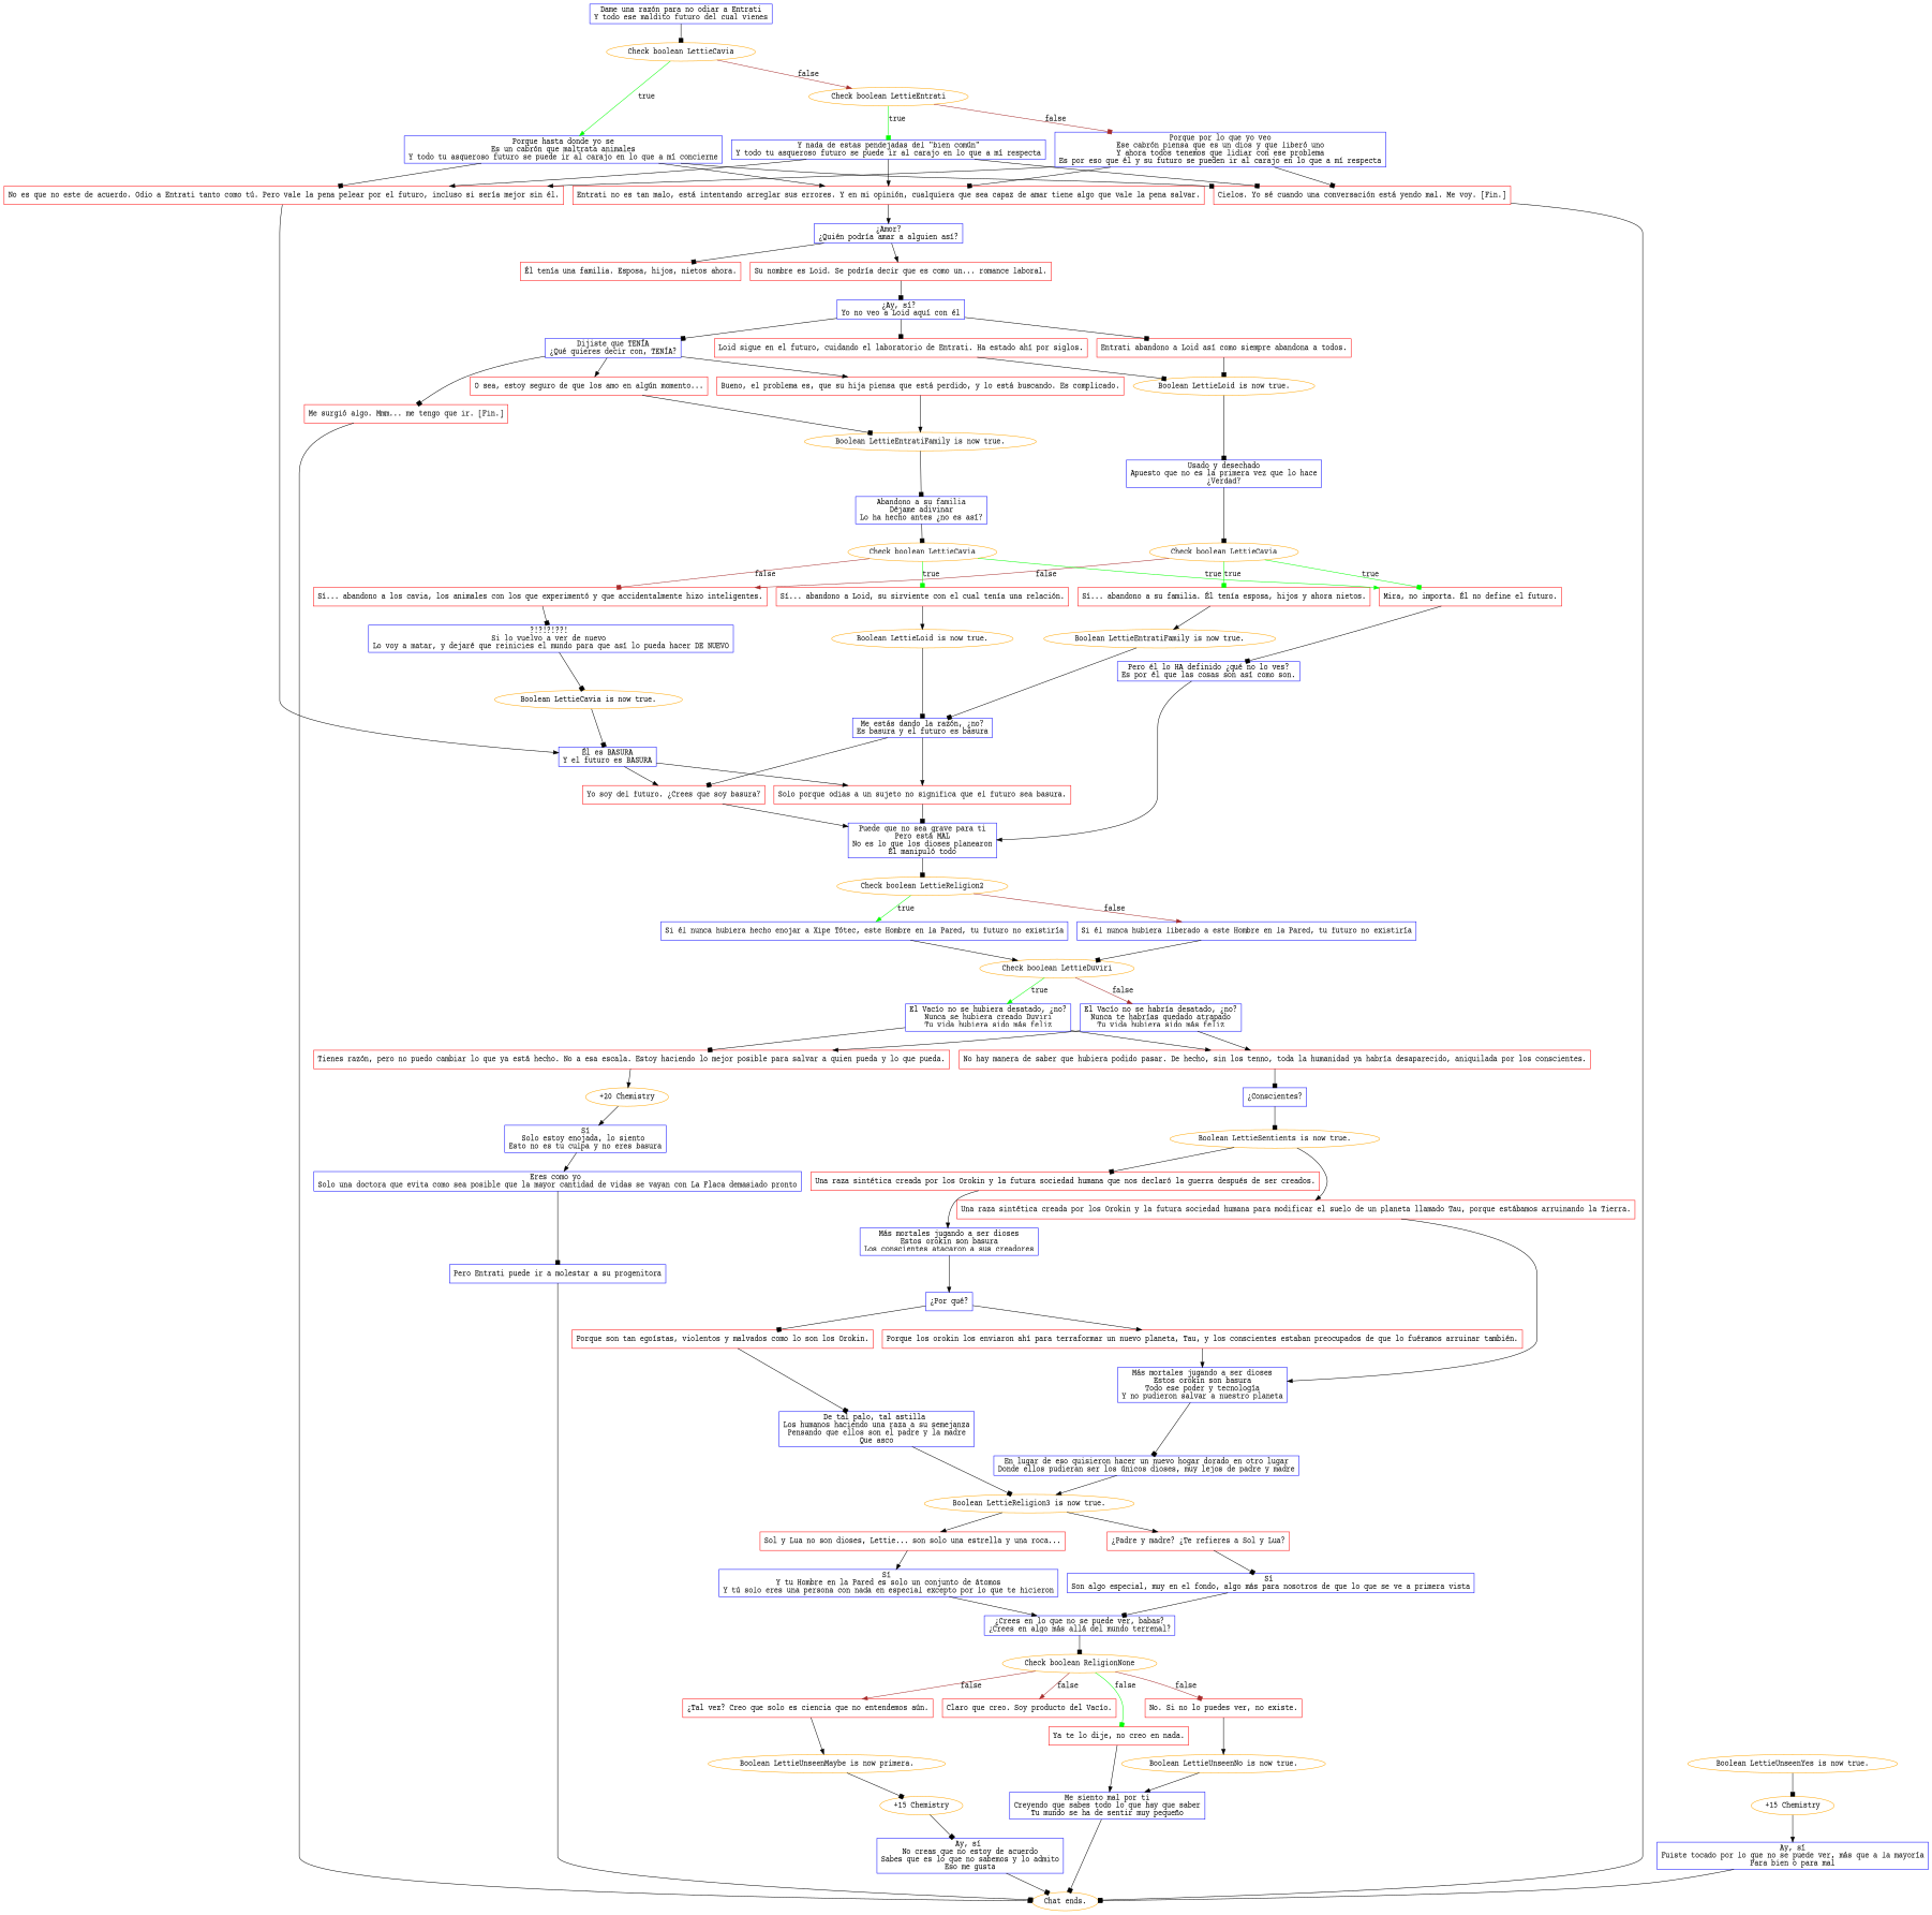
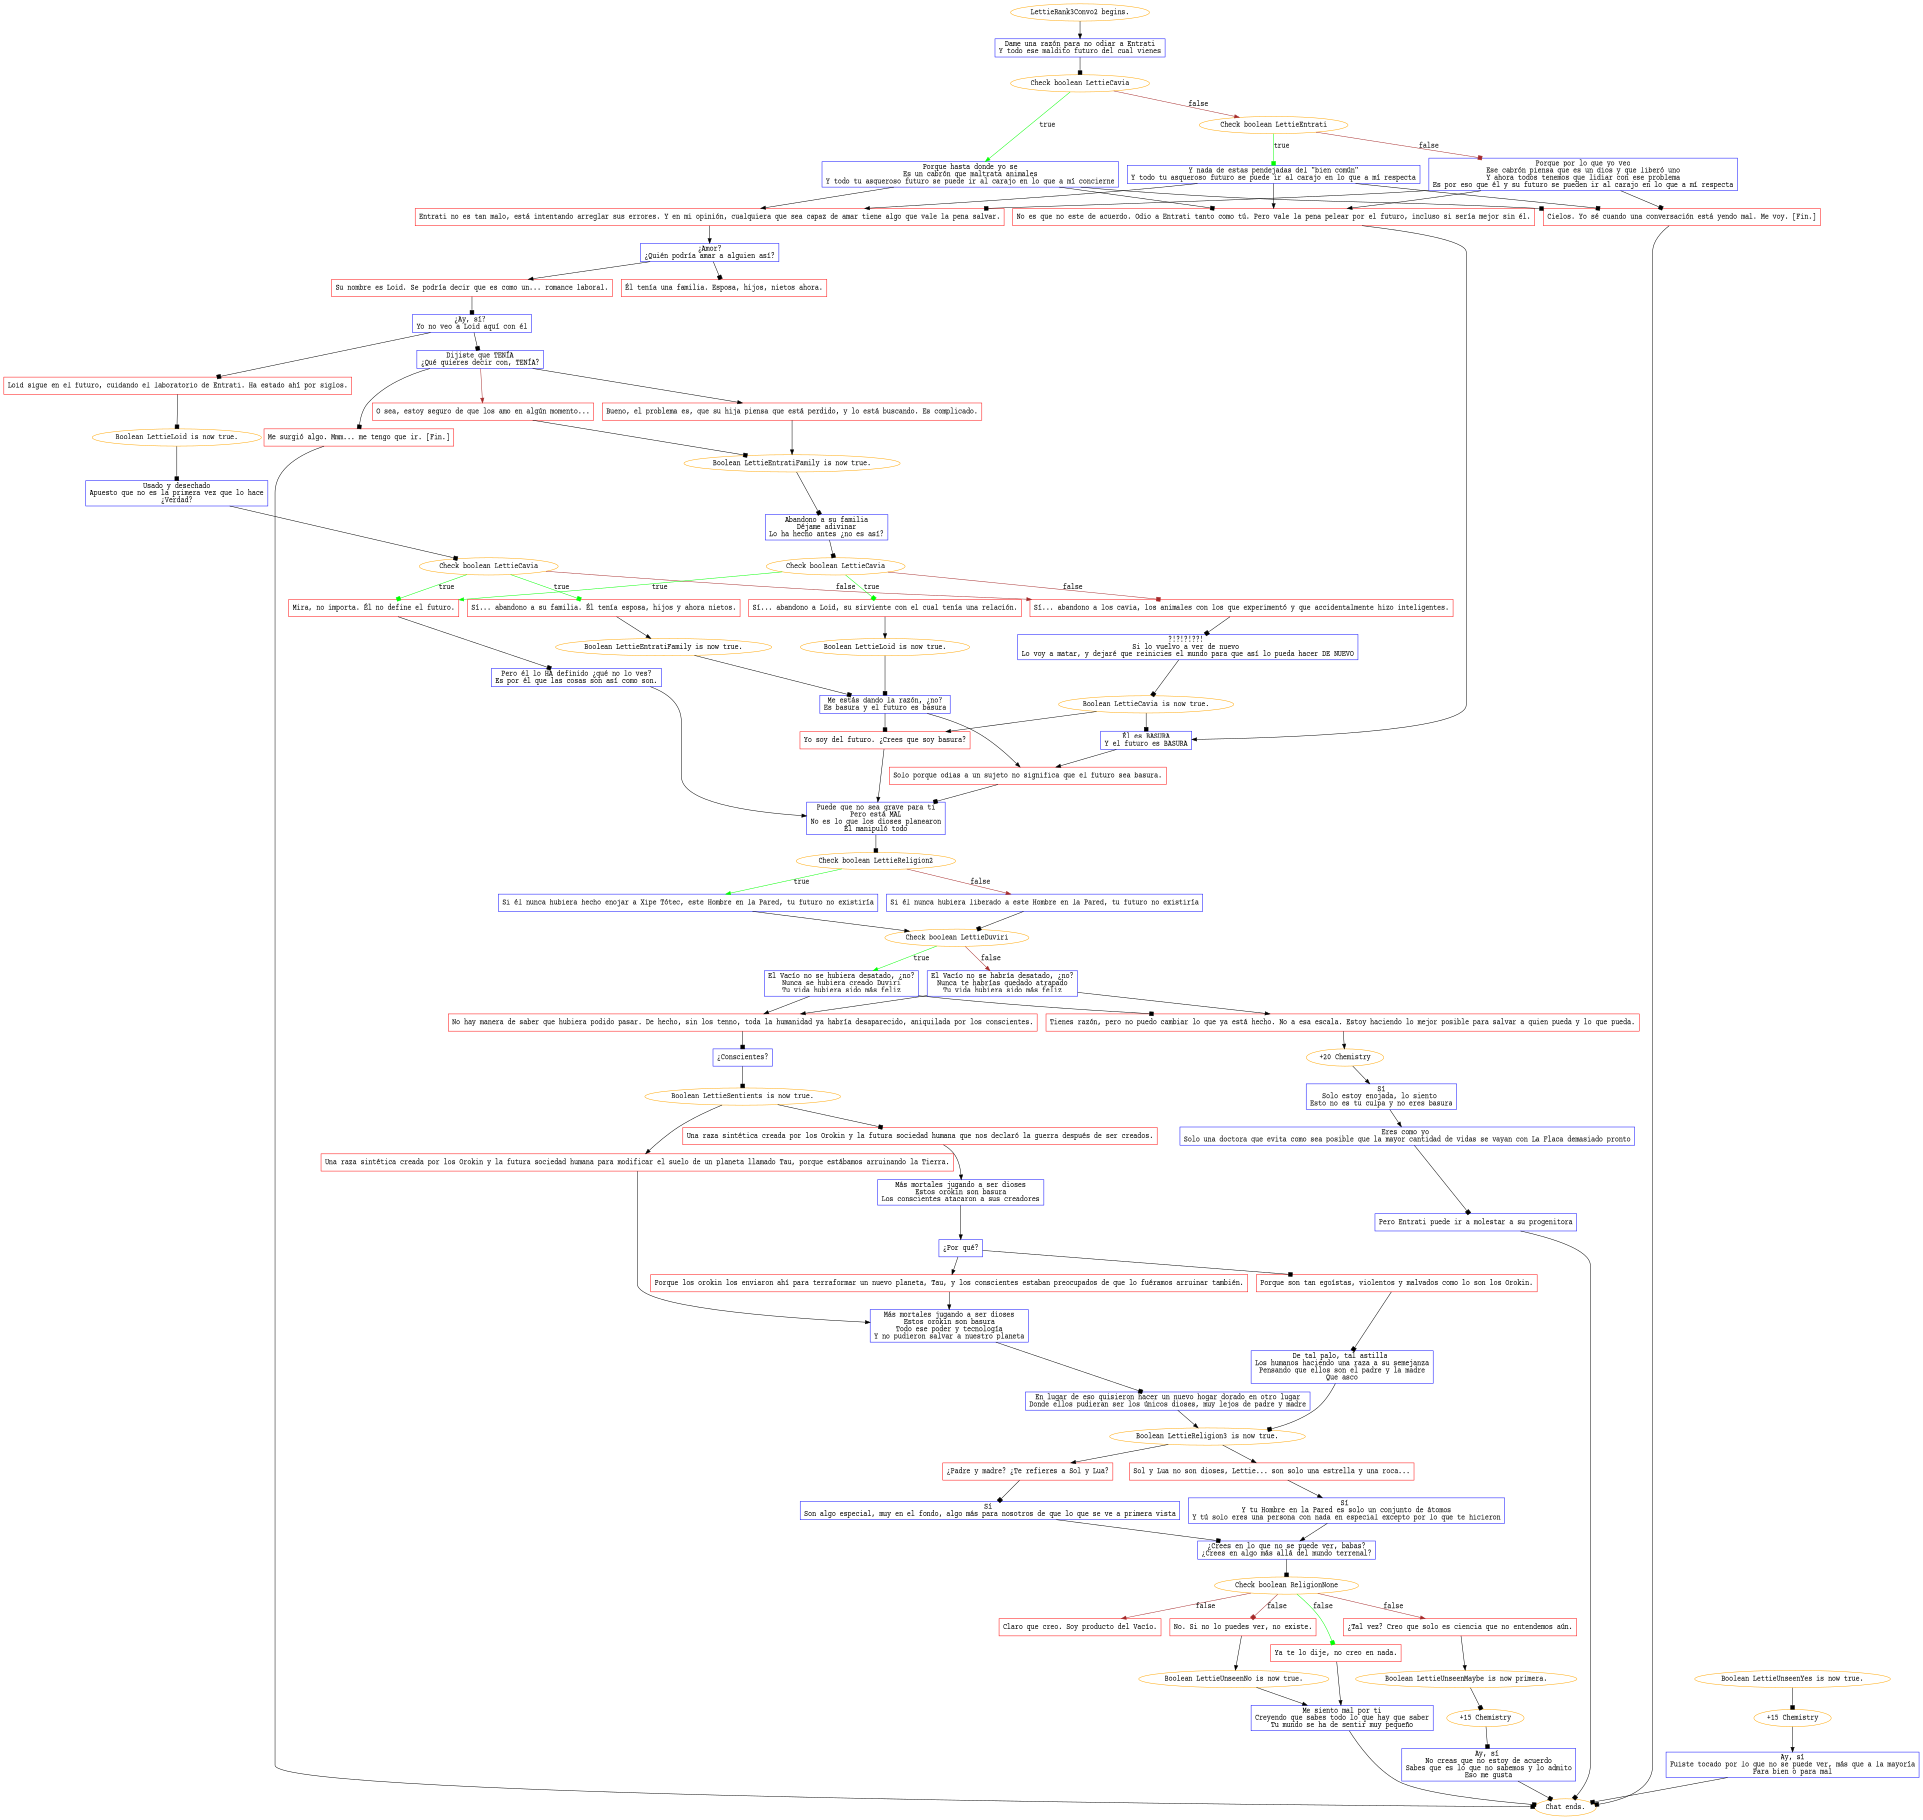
  digraph {
    fontname="Courier Prime"
    node [color=blue fontname="Courier Prime" shape=box]
    edge [arrowhead=box fontname="Courier Prime"]
+   "LettieRank3Convo2 begins." [color=orange shape=""]
    n2 [label="Dame una razón para no odiar a Entrati\nY todo ese maldito futuro del cual vienes"]
    n3 [color=orange label="Check boolean LettieCavia" shape=""]
    n4 [label="Porque hasta donde yo se\nEs un cabrón que maltrata animales\nY todo tu asqueroso futuro se puede ir al carajo en lo que a mí concierne"]
    n5 [color=orange label="Check boolean LettieEntrati" shape=""]
    n6 [color=red label="No es que no este de acuerdo. Odio a Entrati tanto como tú. Pero vale la pena pelear por el futuro, incluso si sería mejor sin él."]
    n7 [color=red label="Entrati no es tan malo, está intentando arreglar sus errores. Y en mi opinión, cualquiera que sea capaz de amar tiene algo que vale la pena salvar."]
    n8 [color=red label="Cielos. Yo sé cuando una conversación está yendo mal. Me voy. [Fin.]"]
    n9 [label="Y nada de estas pendejadas del \"bien común\"\nY todo tu asqueroso futuro se puede ir al carajo en lo que a mí respecta"]
    n10 [label="Porque por lo que yo veo\nEse cabrón piensa que es un dios y que liberó uno\nY ahora todos tenemos que lidiar con ese problema\nEs por eso que él y su futuro se pueden ir al carajo en lo que a mí respecta"]
    n11 [label="Él es BASURA\nY el futuro es BASURA"]
    n12 [label="¿Amor?\n¿Quién podría amar a alguien así?"]
    "Chat ends." [color=orange shape=""]
    n14 [color=red label="Yo soy del futuro. ¿Crees que soy basura?"]
    n15 [color=red label="Solo porque odias a un sujeto no significa que el futuro sea basura."]
    n16 [color=red label="Su nombre es Loid. Se podría decir que es como un... romance laboral."]
    n17 [color=red label="Él tenía una familia. Esposa, hijos, nietos ahora."]
    n18 [label="Puede que no sea grave para ti\nPero está MAL\nNo es lo que los dioses planearon\nÉl manipuló todo"]
    n19 [label="¿Ay, sí? \nYo no veo a Loid aquí con él"]
    n20 [color=orange label="Check boolean LettieReligion2" shape=""]
    n21 [label="Dijiste que TENÍA\n¿Qué quieres decir con, TENÍA?"]
    n22 [color=red label="Loid sigue en el futuro, cuidando el laboratorio de Entrati. Ha estado ahí por siglos."]
-   n23 [color=red label="Entrati abandono a Loid así como siempre abandona a todos."]
    n24 [color=red label="Bueno, el problema es, que su hija piensa que está perdido, y lo está buscando. Es complicado."]
    n25 [color=red label="O sea, estoy seguro de que los amo en algún momento..."]
    n26 [color=red label="Me surgió algo. Mmm... me tengo que ir. [Fin.]"]
    n27 [label="Si él nunca hubiera hecho enojar a Xipe Tótec, este Hombre en la Pared, tu futuro no existiría"]
    n28 [label="Si él nunca hubiera liberado a este Hombre en la Pared, tu futuro no existiría"]
    n29 [color=orange label="Boolean LettieLoid is now true." shape=""]
    n30 [color=orange label="Boolean LettieEntratiFamily is now true." shape=""]
    n31 [color=orange label="Check boolean LettieDuviri" shape=""]
    n32 [label="Usado y desechado\nApuesto que no es la primera vez que lo hace\n¿Verdad?"]
    n33 [label="Abandono a su familia\nDéjame adivinar\nLo ha hecho antes ¿no es así?"]
    n34 [label="El Vacío no se hubiera desatado, ¿no?\nNunca se hubiera creado Duviri\nTu vida hubiera sido más feliz"]
    n35 [label="El Vacío no se habría desatado, ¿no?\nNunca te habrías quedado atrapado\nTu vida hubiera sido más feliz"]
    n36 [color=orange label="Check boolean LettieCavia" shape=""]
    n37 [color=orange label="Check boolean LettieCavia" shape=""]
    n38 [color=red label="No hay manera de saber que hubiera podido pasar. De hecho, sin los tenno, toda la humanidad ya habría desaparecido, aniquilada por los conscientes."]
    n39 [color=red label="Tienes razón, pero no puedo cambiar lo que ya está hecho. No a esa escala. Estoy haciendo lo mejor posible para salvar a quien pueda y lo que pueda."]
    n40 [color=red label="Sí... abandono a su familia. Él tenía esposa, hijos y ahora nietos."]
    n41 [color=red label="Mira, no importa. Él no define el futuro."]
    n42 [color=red label="Sí... abandono a los cavia, los animales con los que experimentó y que accidentalmente hizo inteligentes."]
    n43 [color=red label="Sí... abandono a Loid, su sirviente con el cual tenía una relación."]
    n44 [label="¿Conscientes?"]
    n45 [color=orange label="+20 Chemistry" shape=""]
    n46 [color=orange label="Boolean LettieEntratiFamily is now true." shape=""]
    n47 [label="Pero él lo HA definido ¿qué no lo ves?\nEs por él que las cosas son así como son."]
    n48 [label="?!?!?!??! \nSi lo vuelvo a ver de nuevo \nLo voy a matar, y dejaré que reinicies el mundo para que así lo pueda hacer DE NUEVO"]
    n49 [color=orange label="Boolean LettieLoid is now true." shape=""]
    n50 [color=orange label="Boolean LettieSentients is now true." shape=""]
    n51 [label="Sí\nSolo estoy enojada, lo siento \nEsto no es tu culpa y no eres basura"]
    n52 [label="Me estás dando la razón, ¿no?\nEs basura y el futuro es basura"]
    n53 [color=orange label="Boolean LettieCavia is now true." shape=""]
    n54 [color=red label="Una raza sintética creada por los Orokin y la futura sociedad humana para modificar el suelo de un planeta llamado Tau, porque estábamos arruinando la Tierra."]
    n55 [color=red label="Una raza sintética creada por los Orokin y la futura sociedad humana que nos declaró la guerra después de ser creados."]
    n56 [label="Eres como yo \nSolo una doctora que evita como sea posible que la mayor cantidad de vidas se vayan con La Flaca demasiado pronto"]
    n57 [label="Más mortales jugando a ser dioses\nEstos orokin son basura\nTodo ese poder y tecnología\nY no pudieron salvar a nuestro planeta"]
    n58 [label="Más mortales jugando a ser dioses\nEstos orokin son basura\nLos conscientes atacaron a sus creadores"]
    n59 [label="Pero Entrati puede ir a molestar a su progenitora"]
    n60 [label="En lugar de eso quisieron hacer un nuevo hogar dorado en otro lugar\nDonde ellos pudieran ser los únicos dioses, muy lejos de padre y madre"]
    n61 [label="¿Por qué?"]
    n62 [color=orange label="Boolean LettieReligion3 is now true." shape=""]
    n63 [color=red label="Porque los orokin los enviaron ahí para terraformar un nuevo planeta, Tau, y los conscientes estaban preocupados de que lo fuéramos arruinar también."]
    n64 [color=red label="Porque son tan egoístas, violentos y malvados como lo son los Orokin."]
    n65 [color=red label="¿Padre y madre? ¿Te refieres a Sol y Lua?"]
    n66 [color=red label="Sol y Lua no son dioses, Lettie... son solo una estrella y una roca..."]
    n67 [label="De tal palo, tal astilla \nLos humanos haciendo una raza a su semejanza\nPensando que ellos son el padre y la madre\nQue asco"]
    n68 [label="Sí \nSon algo especial, muy en el fondo, algo más para nosotros de que lo que se ve a primera vista"]
    n69 [label="Sí \nY tu Hombre en la Pared es solo un conjunto de átomos\nY tú solo eres una persona con nada en especial excepto por lo que te hicieron"]
    n70 [label="¿Crees en lo que no se puede ver, babas?\n¿Crees en algo más allá del mundo terrenal?"]
    n71 [color=orange label="Check boolean ReligionNone" shape=""]
    n72 [color=red label="Ya te lo dije, no creo en nada."]
    n73 [color=red label="No. Si no lo puedes ver, no existe."]
    n74 [color=red label="¿Tal vez? Creo que solo es ciencia que no entendemos aún."]
    n75 [color=red label="Claro que creo. Soy producto del Vacío."]
    n76 [label="Me siento mal por ti\nCreyendo que sabes todo lo que hay que saber\nTu mundo se ha de sentir muy pequeño"]
    n77 [color=orange label="Boolean LettieUnseenNo is now true." shape=""]
    n78 [color=orange label="Boolean LettieUnseenMaybe is now primera." shape=""]
    n79 [color=orange label="+15 Chemistry" shape=""]
    n80 [color=orange label="Boolean LettieUnseenYes is now true." shape=""]
    n81 [color=orange label="+15 Chemistry" shape=""]
    n82 [label="Ay, sí \nNo creas que no estoy de acuerdo\nSabes que es lo que no sabemos y lo admito\nEso me gusta"]
    n83 [label="Ay, sí\nFuiste tocado por lo que no se puede ver, más que a la mayoría\nPara bien o para mal"]
+   "LettieRank3Convo2 begins." -> n2 [arrowhead=normal]
    n2 -> n3
    n3 -> n4 [arrowhead=normal color=green label=true]
    n3 -> n5 [arrowhead=normal color=brown label=false]
    n4 -> n6
    n4 -> n7 [arrowhead=normal]
    n4 -> n8
    n5 -> n9 [color=green label=true]
    n5 -> n10 [color=brown label=false]
    n6 -> n11 [arrowhead=normal]
    n7 -> n12 [arrowhead=normal]
    n8 -> "Chat ends."
    n9 -> n6 [arrowhead=normal]
    n9 -> n7 [arrowhead=normal]
    n9 -> n8
    n10 -> n6 [arrowhead=normal]
    n10 -> n7
    n10 -> n8
-   n11 -> n14 [arrowhead=normal]
+   n53 -> n14 [arrowhead=normal]
    n11 -> n15 [arrowhead=normal]
    n12 -> n16 [arrowhead=normal]
    n12 -> n17
    n14 -> n18 [arrowhead=normal]
    n15 -> n18
    n16 -> n19
    n18 -> n20
    n19 -> n21
    n19 -> n22
-   n19 -> n23
    n20 -> n27 [arrowhead=normal color=green label=true]
    n20 -> n28 [arrowhead=normal color=brown label=false]
    n21 -> n24 [arrowhead=normal]
-   n21 -> n25 [arrowhead=normal]
+   n21 -> n25 [arrowhead=normal color=brown]
    n21 -> n26
    n22 -> n29
-   n23 -> n29
    n24 -> n30 [arrowhead=normal]
    n25 -> n30
    n26 -> "Chat ends."
    n27 -> n31 [arrowhead=normal]
    n28 -> n31
    n29 -> n32
    n30 -> n33
    n31 -> n34 [arrowhead=normal color=green label=true]
    n31 -> n35 [arrowhead=normal color=brown label=false]
    n32 -> n36
    n33 -> n37
    n34 -> n38 [arrowhead=normal]
    n34 -> n39
    n35 -> n38 [arrowhead=normal]
    n35 -> n39 [arrowhead=normal]
    n36 -> n40 [color=green label=true]
    n36 -> n41 [color=green label=true]
    n36 -> n42 [arrowhead=normal color=brown label=false]
    n37 -> n41 [arrowhead=normal color=green label=true]
    n37 -> n42 [color=brown label=false]
    n37 -> n43 [color=green label=true]
    n38 -> n44
    n39 -> n45 [arrowhead=normal]
    n40 -> n46 [arrowhead=normal]
    n41 -> n47
    n42 -> n48
    n43 -> n49 [arrowhead=normal]
    n44 -> n50
    n45 -> n51 [arrowhead=normal]
    n46 -> n52
    n47 -> n18 [arrowhead=normal]
    n48 -> n53
    n49 -> n52
    n50 -> n54 [arrowhead=normal]
    n50 -> n55
    n51 -> n56 [arrowhead=normal]
    n52 -> n14
    n52 -> n15 [arrowhead=normal]
    n53 -> n11
    n54 -> n57 [arrowhead=normal]
    n55 -> n58 [arrowhead=normal]
    n56 -> n59
    n57 -> n60
    n58 -> n61 [arrowhead=normal]
    n59 -> "Chat ends."
    n60 -> n62 [arrowhead=normal]
    n61 -> n63 [arrowhead=normal]
    n61 -> n64
    n62 -> n65 [arrowhead=normal]
    n62 -> n66 [arrowhead=normal]
    n63 -> n57 [arrowhead=normal]
    n64 -> n67
    n65 -> n68
    n66 -> n69 [arrowhead=normal]
    n67 -> n62
    n68 -> n70
    n69 -> n70 [arrowhead=normal]
    n70 -> n71
    n71 -> n72 [color=green label=false]
    n71 -> n73 [color=brown label=false]
    n71 -> n74 [arrowhead=normal color=brown label=false]
    n71 -> n75 [arrowhead=normal color=brown label=false]
    n72 -> n76 [arrowhead=normal]
    n73 -> n77 [arrowhead=normal]
    n74 -> n78 [arrowhead=normal]
    n76 -> "Chat ends."
    n77 -> n76 [arrowhead=normal]
    n78 -> n79
    n79 -> n82
    n80 -> n81
    n81 -> n83 [arrowhead=normal]
    n82 -> "Chat ends."
    n83 -> "Chat ends."
  }
